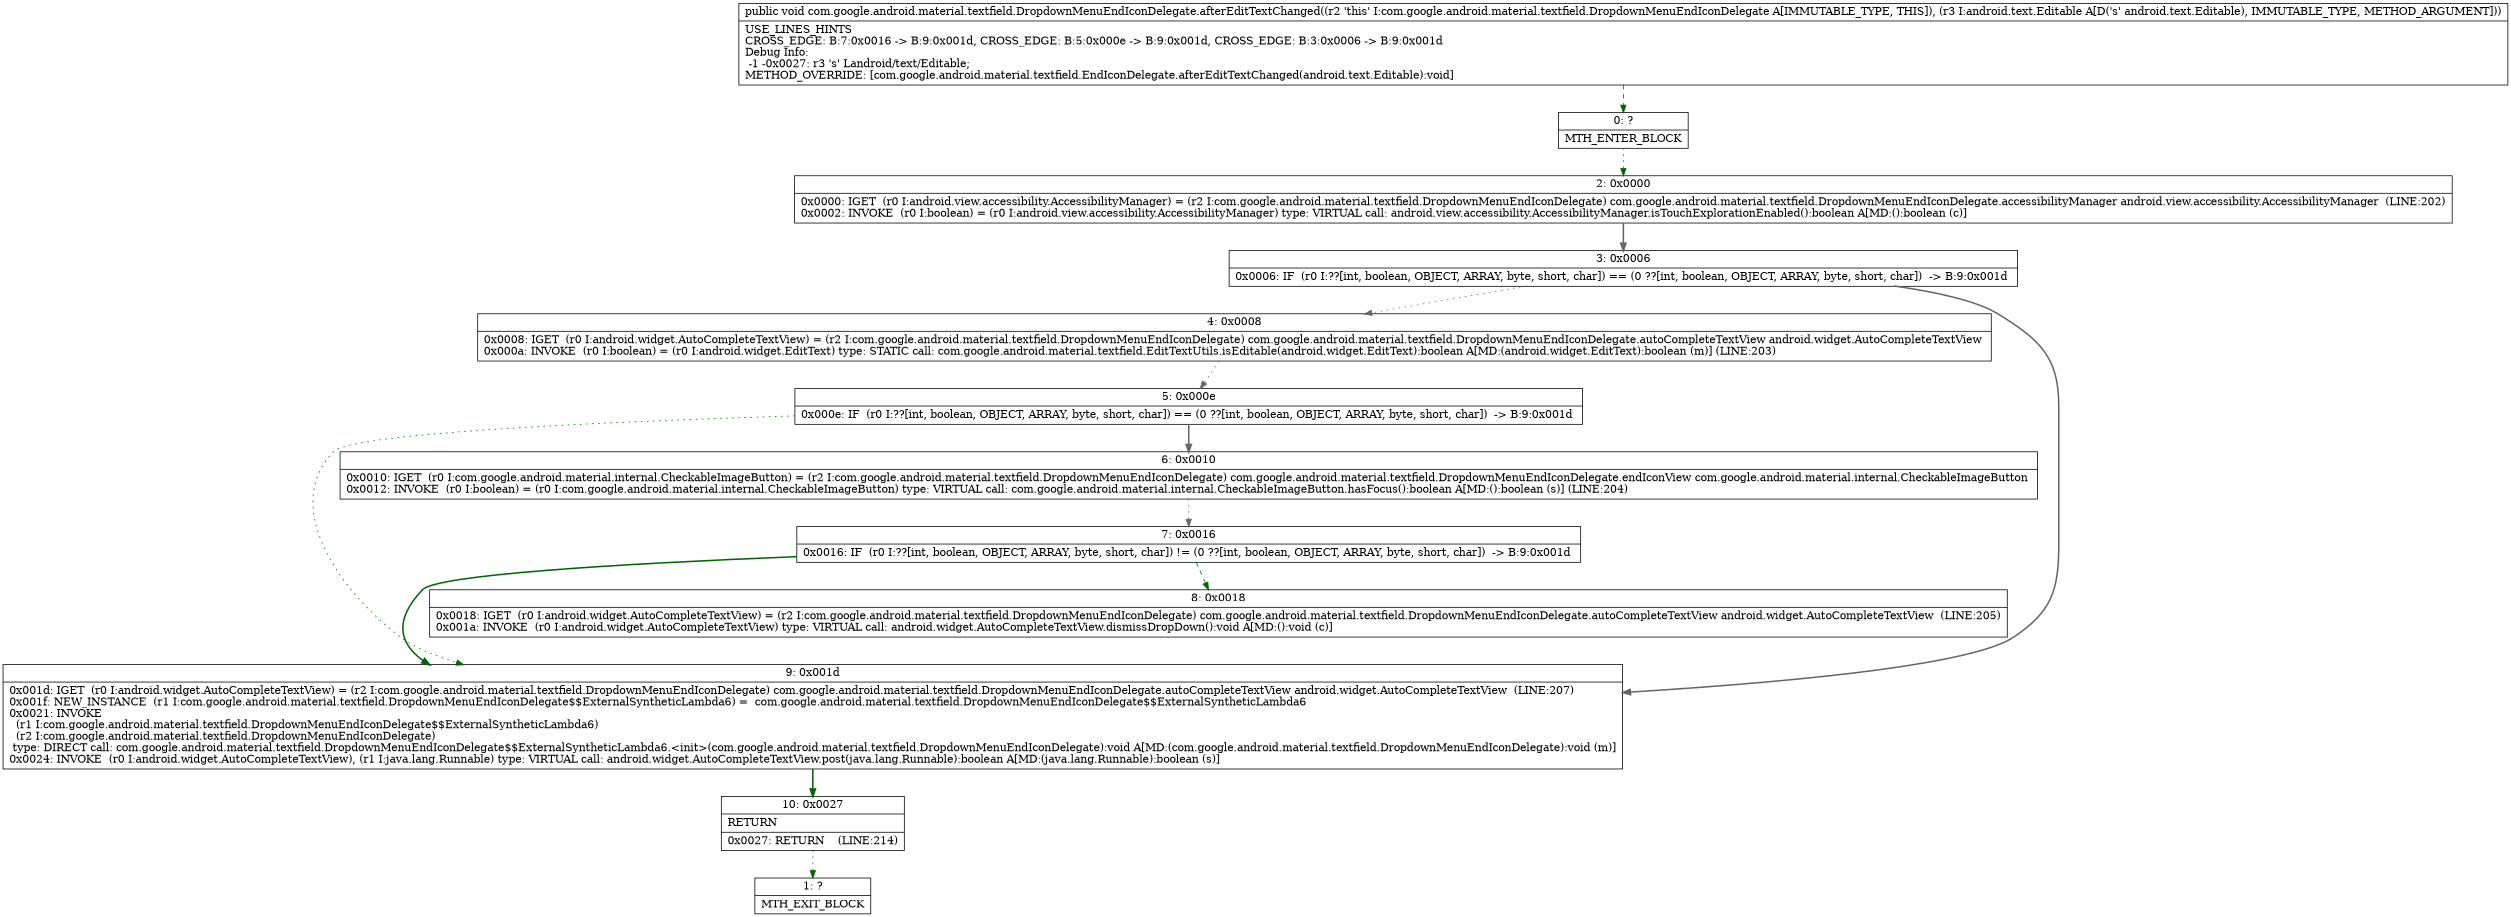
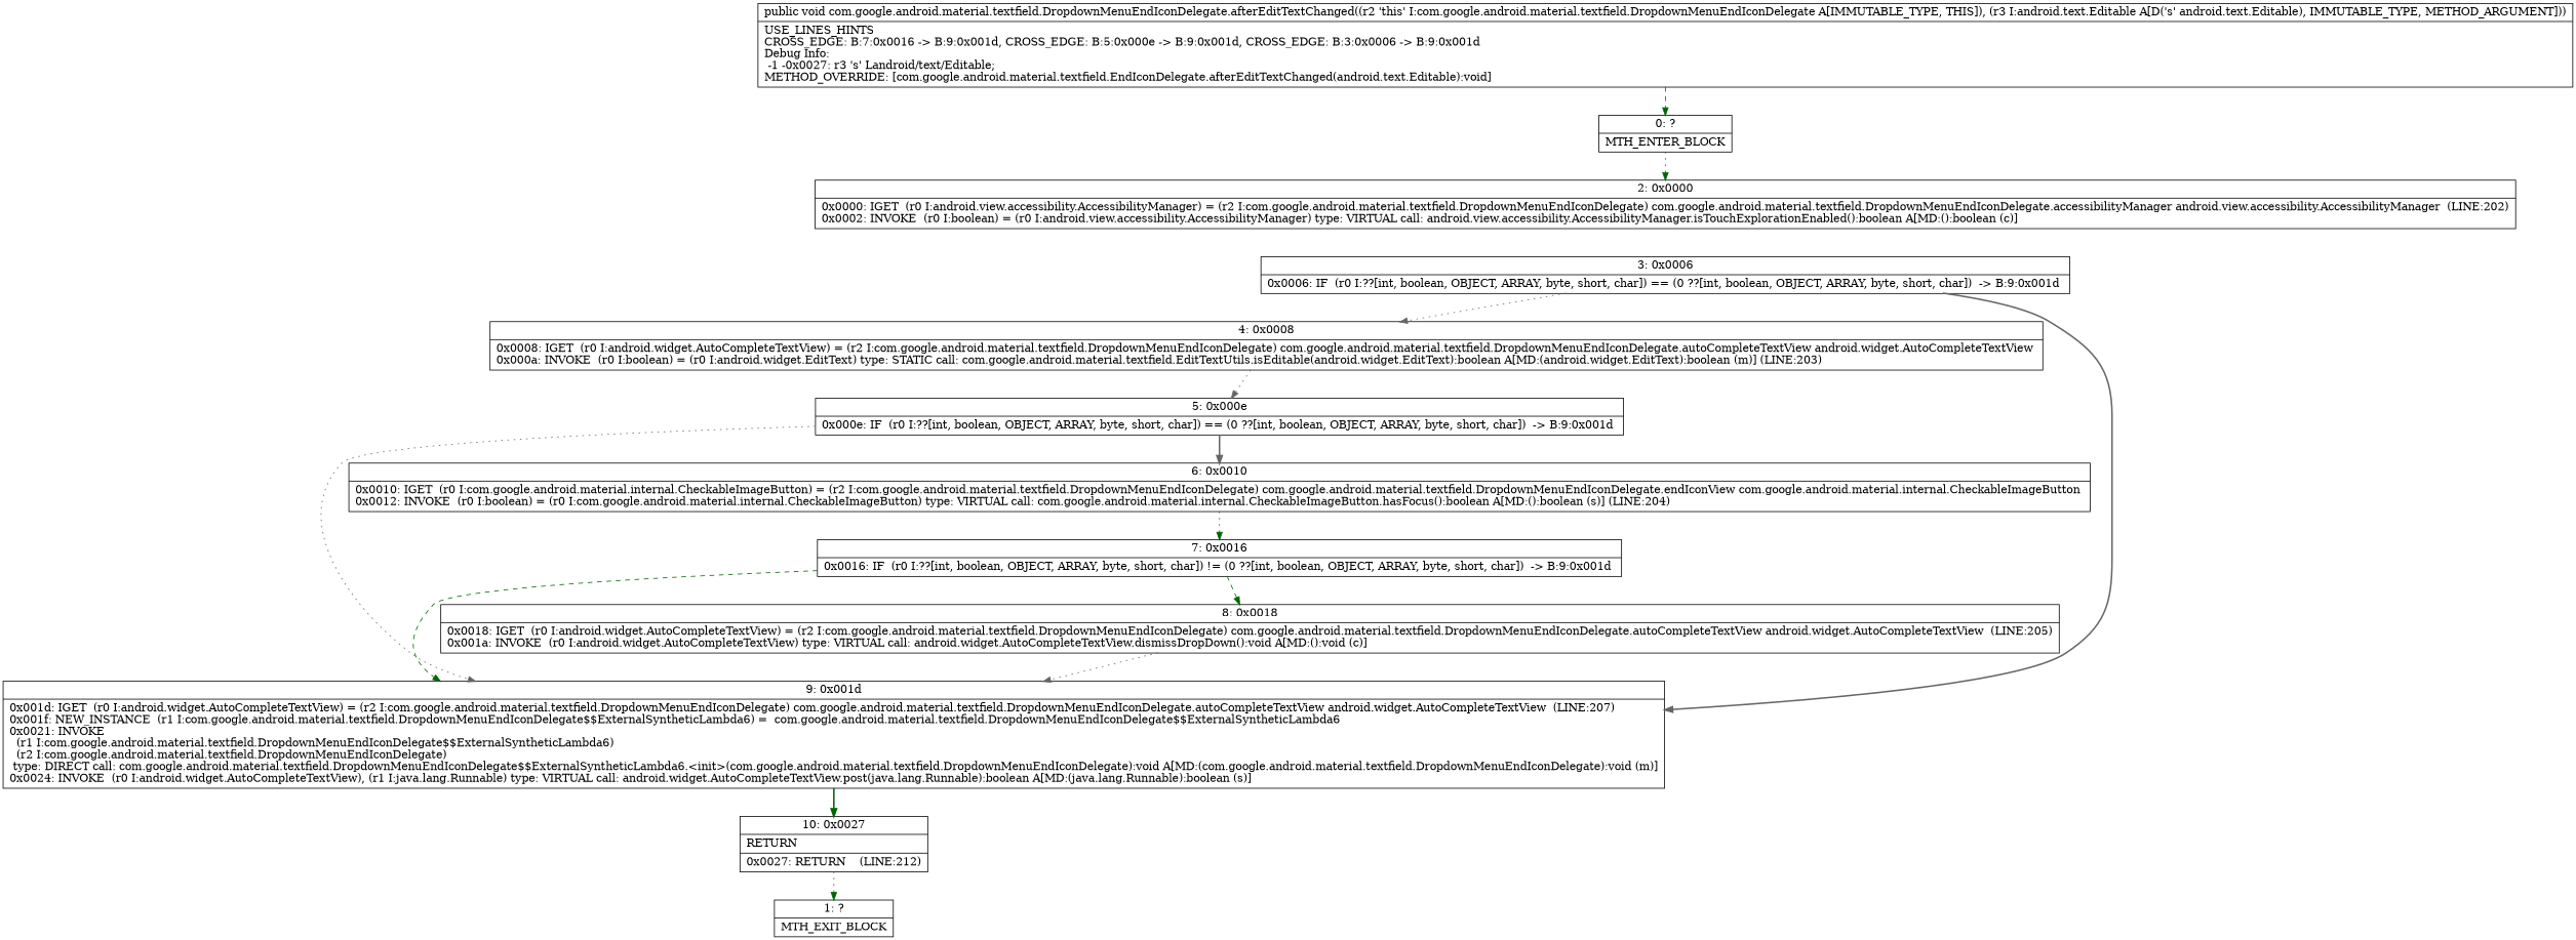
  digraph {
    node [shape=record]
    edge [color=gray40 style=dotted]
    n1 [label="{0\:\ ?|MTH_ENTER_BLOCK\l}"]
    n2 [label="{2\:\ 0x0000|0x0000: IGET  (r0 I:android.view.accessibility.AccessibilityManager) = (r2 I:com.google.android.material.textfield.DropdownMenuEndIconDelegate) com.google.android.material.textfield.DropdownMenuEndIconDelegate.accessibilityManager android.view.accessibility.AccessibilityManager  (LINE:202)\l0x0002: INVOKE  (r0 I:boolean) = (r0 I:android.view.accessibility.AccessibilityManager) type: VIRTUAL call: android.view.accessibility.AccessibilityManager.isTouchExplorationEnabled():boolean A[MD:():boolean (c)]\l}"]
    n3 [label="{3\:\ 0x0006|0x0006: IF  (r0 I:??[int, boolean, OBJECT, ARRAY, byte, short, char]) == (0 ??[int, boolean, OBJECT, ARRAY, byte, short, char])  \-\> B:9:0x001d \l}"]
    n4 [label="{4\:\ 0x0008|0x0008: IGET  (r0 I:android.widget.AutoCompleteTextView) = (r2 I:com.google.android.material.textfield.DropdownMenuEndIconDelegate) com.google.android.material.textfield.DropdownMenuEndIconDelegate.autoCompleteTextView android.widget.AutoCompleteTextView \l0x000a: INVOKE  (r0 I:boolean) = (r0 I:android.widget.EditText) type: STATIC call: com.google.android.material.textfield.EditTextUtils.isEditable(android.widget.EditText):boolean A[MD:(android.widget.EditText):boolean (m)] (LINE:203)\l}"]
    n5 [label="{9\:\ 0x001d|0x001d: IGET  (r0 I:android.widget.AutoCompleteTextView) = (r2 I:com.google.android.material.textfield.DropdownMenuEndIconDelegate) com.google.android.material.textfield.DropdownMenuEndIconDelegate.autoCompleteTextView android.widget.AutoCompleteTextView  (LINE:207)\l0x001f: NEW_INSTANCE  (r1 I:com.google.android.material.textfield.DropdownMenuEndIconDelegate$$ExternalSyntheticLambda6) =  com.google.android.material.textfield.DropdownMenuEndIconDelegate$$ExternalSyntheticLambda6 \l0x0021: INVOKE  \l  (r1 I:com.google.android.material.textfield.DropdownMenuEndIconDelegate$$ExternalSyntheticLambda6)\l  (r2 I:com.google.android.material.textfield.DropdownMenuEndIconDelegate)\l type: DIRECT call: com.google.android.material.textfield.DropdownMenuEndIconDelegate$$ExternalSyntheticLambda6.\<init\>(com.google.android.material.textfield.DropdownMenuEndIconDelegate):void A[MD:(com.google.android.material.textfield.DropdownMenuEndIconDelegate):void (m)]\l0x0024: INVOKE  (r0 I:android.widget.AutoCompleteTextView), (r1 I:java.lang.Runnable) type: VIRTUAL call: android.widget.AutoCompleteTextView.post(java.lang.Runnable):boolean A[MD:(java.lang.Runnable):boolean (s)]\l}"]
    n6 [label="{5\:\ 0x000e|0x000e: IF  (r0 I:??[int, boolean, OBJECT, ARRAY, byte, short, char]) == (0 ??[int, boolean, OBJECT, ARRAY, byte, short, char])  \-\> B:9:0x001d \l}"]
-   n7 [label="{10\:\ 0x0027|RETURN\l|0x0027: RETURN    (LINE:214)\l}"]
+   n7 [label="{10\:\ 0x0027|RETURN\l|0x0027: RETURN    (LINE:212)\l}"]
    n8 [label="{6\:\ 0x0010|0x0010: IGET  (r0 I:com.google.android.material.internal.CheckableImageButton) = (r2 I:com.google.android.material.textfield.DropdownMenuEndIconDelegate) com.google.android.material.textfield.DropdownMenuEndIconDelegate.endIconView com.google.android.material.internal.CheckableImageButton \l0x0012: INVOKE  (r0 I:boolean) = (r0 I:com.google.android.material.internal.CheckableImageButton) type: VIRTUAL call: com.google.android.material.internal.CheckableImageButton.hasFocus():boolean A[MD:():boolean (s)] (LINE:204)\l}"]
    n9 [label="{7\:\ 0x0016|0x0016: IF  (r0 I:??[int, boolean, OBJECT, ARRAY, byte, short, char]) != (0 ??[int, boolean, OBJECT, ARRAY, byte, short, char])  \-\> B:9:0x001d \l}"]
    n10 [label="{8\:\ 0x0018|0x0018: IGET  (r0 I:android.widget.AutoCompleteTextView) = (r2 I:com.google.android.material.textfield.DropdownMenuEndIconDelegate) com.google.android.material.textfield.DropdownMenuEndIconDelegate.autoCompleteTextView android.widget.AutoCompleteTextView  (LINE:205)\l0x001a: INVOKE  (r0 I:android.widget.AutoCompleteTextView) type: VIRTUAL call: android.widget.AutoCompleteTextView.dismissDropDown():void A[MD:():void (c)]\l}"]
    n11 [label="{1\:\ ?|MTH_EXIT_BLOCK\l}"]
    n12 [label="{public void com.google.android.material.textfield.DropdownMenuEndIconDelegate.afterEditTextChanged((r2 'this' I:com.google.android.material.textfield.DropdownMenuEndIconDelegate A[IMMUTABLE_TYPE, THIS]), (r3 I:android.text.Editable A[D('s' android.text.Editable), IMMUTABLE_TYPE, METHOD_ARGUMENT]))  | USE_LINES_HINTS\lCROSS_EDGE: B:7:0x0016 \-\> B:9:0x001d, CROSS_EDGE: B:5:0x000e \-\> B:9:0x001d, CROSS_EDGE: B:3:0x0006 \-\> B:9:0x001d\lDebug Info:\l  \-1 \-0x0027: r3 's' Landroid\/text\/Editable;\lMETHOD_OVERRIDE: [com.google.android.material.textfield.EndIconDelegate.afterEditTextChanged(android.text.Editable):void]\l}"]
    n1 -> n2 [color=darkgreen]
-   n2 -> n3 [style=bold]
    n3 -> n4
    n3 -> n5 [style=bold]
    n4 -> n6
    n5 -> n7 [color=darkgreen style=bold]
-   n6 -> n5 [color=darkgreen]
+   n6 -> n5
    n6 -> n8 [style=bold]
    n7 -> n11 [color=darkgreen]
-   n8 -> n9
-   n9 -> n5 [color=darkgreen style=bold]
+   n8 -> n9 [color=darkgreen]
+   n9 -> n5 [color=darkgreen style=dashed]
    n9 -> n10 [color=darkgreen style=dashed]
+   n10 -> n5
    n12 -> n1 [color=darkgreen style=dashed]
  }
